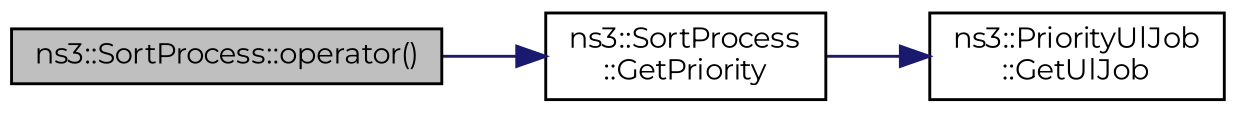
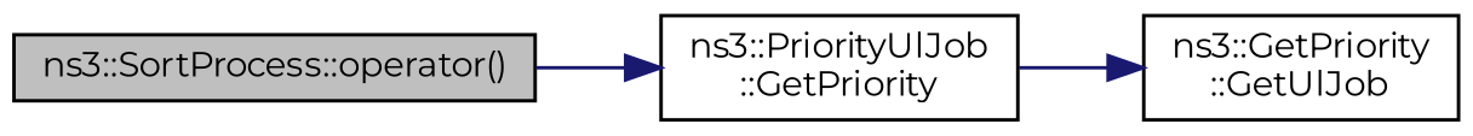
  digraph {
    fontname=Montserrat
    rankdir=LR
    node [color=black fillcolor=white fontname=Montserrat fontsize=10 shape=record style=filled]
    edge [color=midnightblue fontname=Montserrat fontsize=10 labelfontname=Helvetica labelfontsize=10 style=solid]
    n1 [fillcolor=grey75 fontcolor=black height=0.2 label="ns3::SortProcess::operator()" width=0.4]
-   n2 [height=0.2 label="ns3::SortProcess\l::GetPriority" width=0.4]
-   n3 [height=0.2 label="ns3::PriorityUlJob\l::GetUlJob" width=0.4]
+   n2 [height=0.2 label="ns3::PriorityUlJob\l::GetPriority" width=0.4]
+   n3 [height=0.2 label="ns3::GetPriority\l::GetUlJob" width=0.4]
    n1 -> n2
    n2 -> n3
  }
